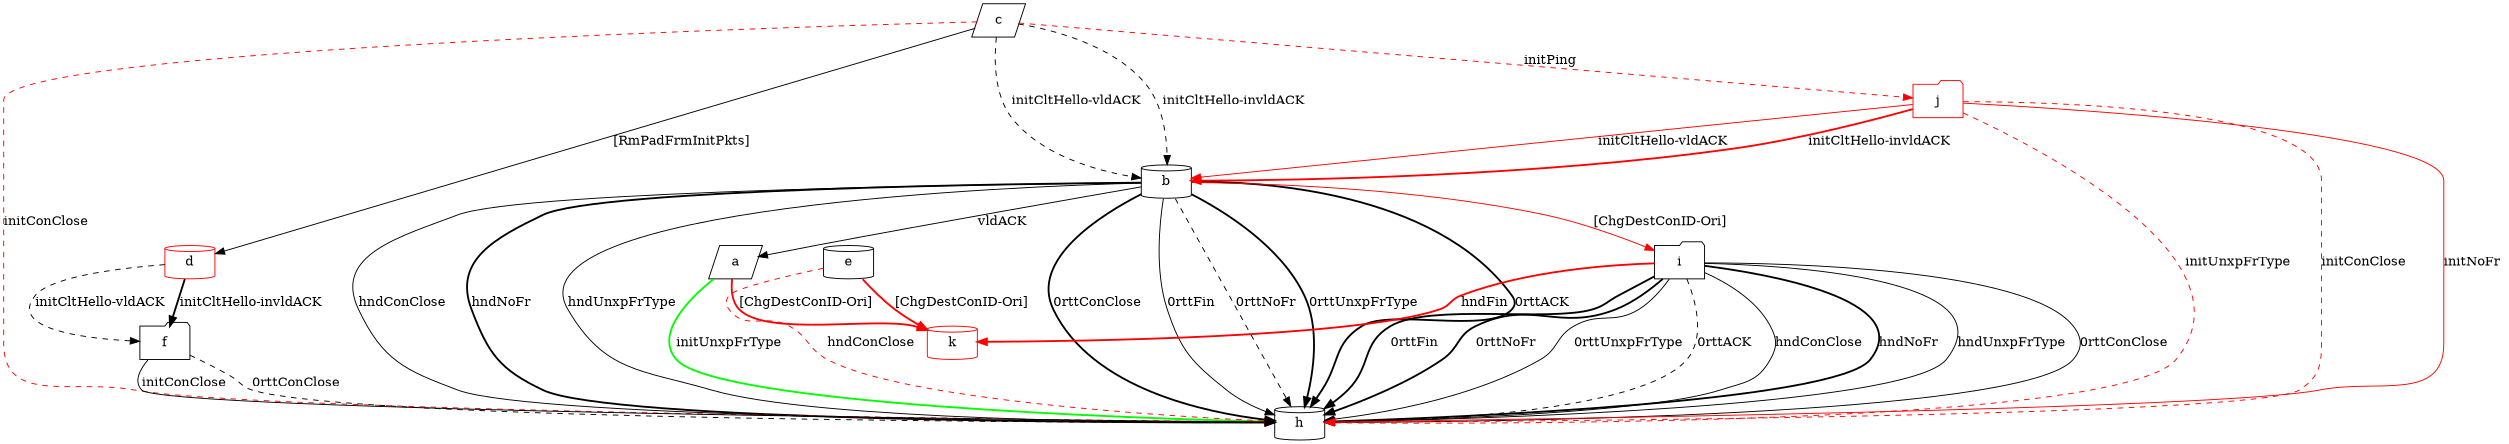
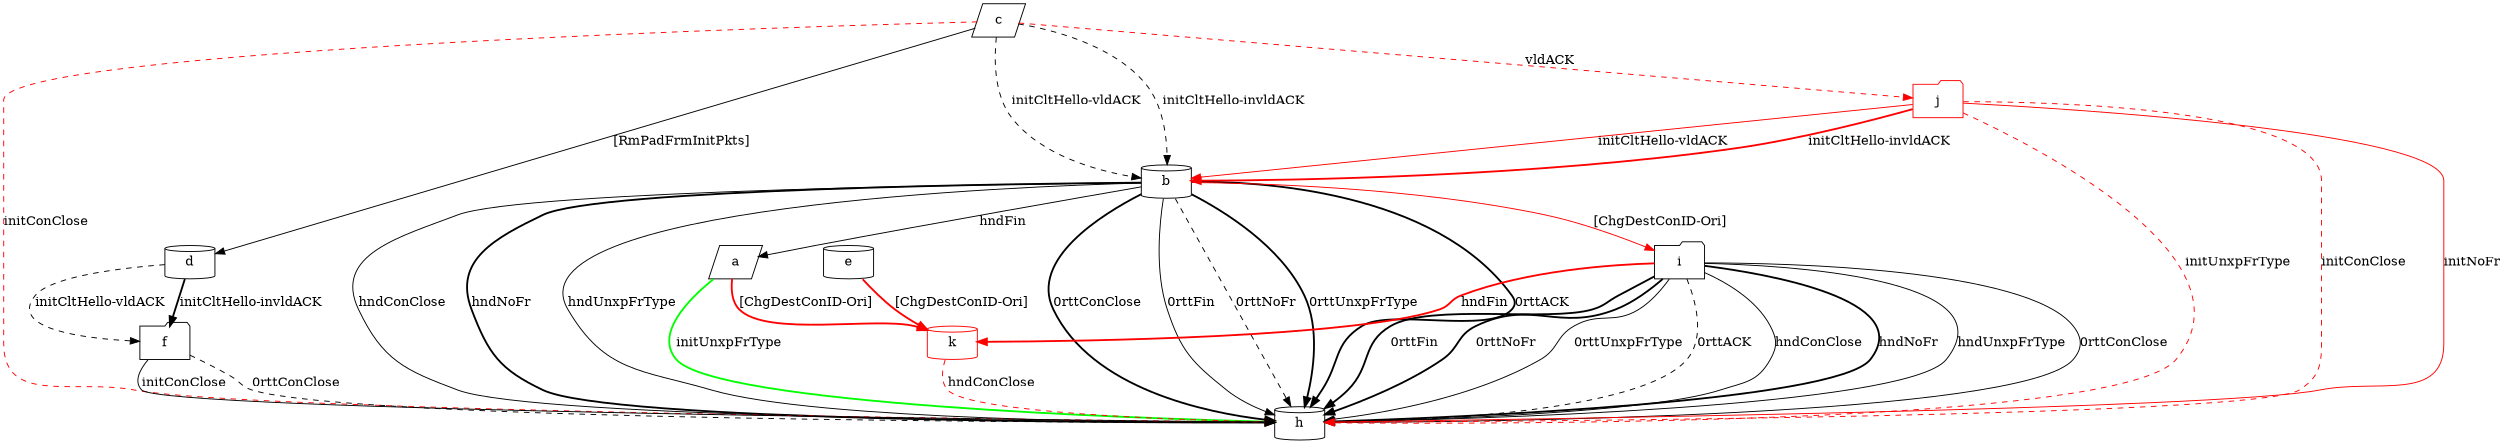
  digraph {
    node [shape=cylinder]
    edge [style=bold]
    a [shape=parallelogram]
    h
    k [color=red]
    e
    b
    i [shape=folder]
    c [shape=parallelogram]
-   d [color=red]
+   d
    j [color=red shape=folder]
    f [shape=folder]
    a -> h [color=green label="initUnxpFrType "]
    a -> k [color=red label="[ChgDestConID-Ori] "]
-   e -> h [color=red label="hndConClose " style=dashed]
+   k -> h [color=red label="hndConClose " style=dashed]
    e -> k [color=red label="[ChgDestConID-Ori] "]
-   b -> a [label="vldACK " style=solid]
+   b -> a [label="hndFin " style=solid]
    b -> h [label="hndConClose " style=solid]
    b -> h [label="hndNoFr "]
    b -> h [label="hndUnxpFrType " style=solid]
    b -> h [label="0rttConClose "]
    b -> h [label="0rttFin " style=solid]
    b -> h [label="0rttNoFr " style=dashed]
    b -> h [label="0rttUnxpFrType "]
    b -> h [label="0rttACK "]
    b -> i [color=red label="[ChgDestConID-Ori] " style=solid]
    i -> h [label="hndConClose " style=solid]
    i -> h [label="hndNoFr "]
    i -> h [label="hndUnxpFrType " style=solid]
    i -> h [label="0rttConClose " style=solid]
    i -> h [label="0rttFin "]
    i -> h [label="0rttNoFr "]
    i -> h [label="0rttUnxpFrType " style=solid]
    i -> h [label="0rttACK " style=dashed]
    i -> k [color=red label="hndFin "]
    c -> h [color=red label="initConClose " style=dashed]
    c -> b [label="initCltHello-vldACK " style=dashed]
    c -> b [label="initCltHello-invldACK " style=dashed]
    c -> d [label="[RmPadFrmInitPkts] " style=solid]
-   c -> j [color=red label="initPing " style=dashed]
+   c -> j [color=red label="vldACK " style=dashed]
    d -> f [label="initCltHello-vldACK " style=dashed]
    d -> f [label="initCltHello-invldACK "]
    j -> h [color=red label="initConClose " style=dashed]
    j -> h [color=red label="initNoFr " style=solid]
    j -> h [color=red label="initUnxpFrType " style=dashed]
    j -> b [color=red label="initCltHello-vldACK " style=solid]
    j -> b [color=red label="initCltHello-invldACK "]
    f -> h [label="initConClose " style=solid]
    f -> h [label="0rttConClose " style=dashed]
  }
